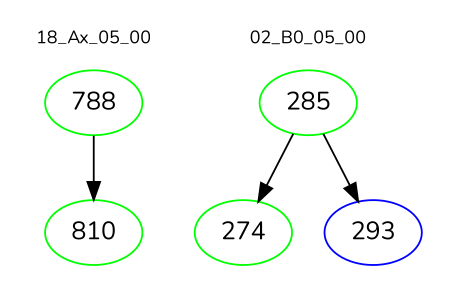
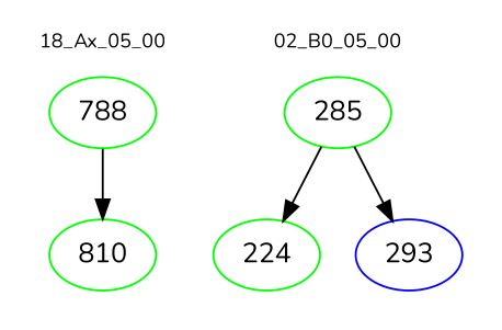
  digraph {
    fontname=Nunito
    node [color=green fontname=Nunito]
    edge [color=black fontname=Nunito]
    n1 [label=788]
    n2 [label=810]
    n3 [label=285]
-   n4 [label=274]
+   n4 [label=224]
    n5 [color=blue label=293]
    subgraph cluster_1 {
      color=white
      fontsize=10
      label="18_Ax_05_00"
      n1
      n2
    }
    subgraph cluster_2 {
      color=white
      fontsize=10
      label="02_B0_05_00"
      n3
      n4
      n5
    }
    n1 -> n2
    n3 -> n4
    n3 -> n5
  }
